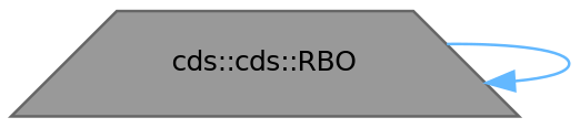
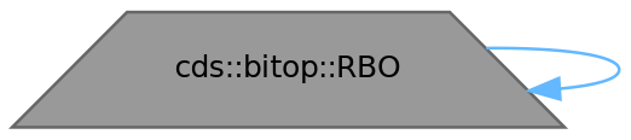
  digraph {
    rankdir=TB
-   n1 [color=gray40 fillcolor=grey60 fontcolor=black fontname=Helvetica fontsize=10 height=0.2 label="cds::cds::RBO" shape=trapezium style=filled width=0.4]
+   n1 [color=gray40 fillcolor=grey60 fontcolor=black fontname=Helvetica fontsize=10 height=0.2 label="cds::bitop::RBO" shape=trapezium style=filled width=0.4]
    n1 -> n1 [color=steelblue1 fontname=Helvetica fontsize=10 labelfontname=Helvetica labelfontsize=10 style=solid]
  }
